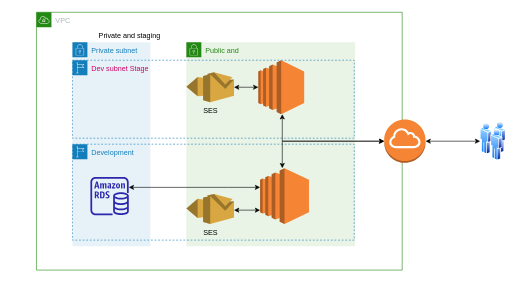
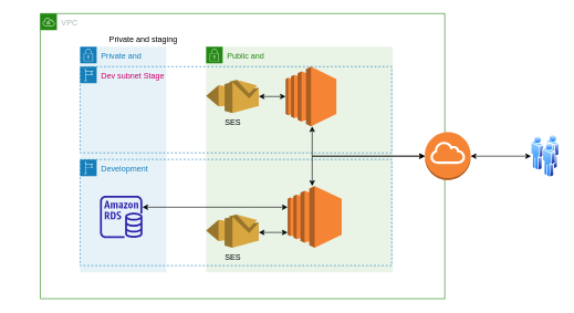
  <mxCell id="0" />
  <mxCell id="1" parent="0" />
  <mxCell id="2" value="VPC" style="points=[[0,0],[0.25,0],[0.5,0],[0.75,0],[1,0],[1,0.25],[1,0.5],[1,0.75],[1,1],[0.75,1],[0.5,1],[0.25,1],[0,1],[0,0.75],[0,0.5],[0,0.25]];outlineConnect=0;gradientColor=none;html=1;whiteSpace=wrap;fontSize=12;fontStyle=0;container=1;pointerEvents=0;collapsible=0;recursiveResize=0;shape=mxgraph.aws4.group;grIcon=mxgraph.aws4.group_vpc;strokeColor=#248814;fillColor=none;verticalAlign=top;align=left;spacingLeft=30;fontColor=#AAB7B8;dashed=0;" vertex="1" parent="1"><mxGeometry y="20" width="610" height="430" as="geometry" x="60" /></mxCell>
  <mxCell id="3" value="Public and" style="points=[[0,0],[0.25,0],[0.5,0],[0.75,0],[1,0],[1,0.25],[1,0.5],[1,0.75],[1,1],[0.75,1],[0.5,1],[0.25,1],[0,1],[0,0.75],[0,0.5],[0,0.25]];outlineConnect=0;gradientColor=none;html=1;whiteSpace=wrap;fontSize=12;fontStyle=0;container=1;pointerEvents=0;collapsible=0;recursiveResize=0;shape=mxgraph.aws4.group;grIcon=mxgraph.aws4.group_security_group;grStroke=0;strokeColor=#248814;fillColor=#E9F3E6;verticalAlign=top;align=left;spacingLeft=30;fontColor=#248814;dashed=0;" vertex="1" parent="2"><mxGeometry x="250" y="50" width="281.5" height="340" as="geometry" /></mxCell>
  <mxCell id="4" value="" style="outlineConnect=0;dashed=0;verticalLabelPosition=bottom;verticalAlign=top;align=center;html=1;shape=mxgraph.aws3.ec2;fillColor=#F58534;gradientColor=none;" vertex="1" parent="3"><mxGeometry x="123" y="210" width="81.5" height="93" as="geometry" /></mxCell>
  <mxCell id="5" value="" style="outlineConnect=0;dashed=0;verticalLabelPosition=bottom;verticalAlign=top;align=center;html=1;shape=mxgraph.aws3.ses;fillColor=#D9A741;gradientColor=none;" vertex="1" parent="3"><mxGeometry y="50" width="79.5" height="50" as="geometry" /></mxCell>
  <mxCell id="6" value="" style="outlineConnect=0;dashed=0;verticalLabelPosition=bottom;verticalAlign=top;align=center;html=1;shape=mxgraph.aws3.ec2;fillColor=#F58534;gradientColor=none;" vertex="1" parent="3"><mxGeometry x="120" y="30" width="76.5" height="90" as="geometry" /></mxCell>
  <mxCell id="7" value="" style="edgeStyle=orthogonalEdgeStyle;rounded=0;orthogonalLoop=1;jettySize=auto;html=1;endArrow=classic;endFill=1;startArrow=classic;startFill=1;" edge="1" parent="3" source="6" target="5"><mxGeometry relative="1" as="geometry"><Array as="points"><mxPoint x="100" y="75" /><mxPoint x="100" y="75" /></Array></mxGeometry></mxCell>
  <mxCell id="8" value="" style="edgeStyle=orthogonalEdgeStyle;rounded=0;orthogonalLoop=1;jettySize=auto;html=1;startArrow=classic;startFill=1;endArrow=classic;endFill=1;" edge="1" parent="3" source="9" target="4"><mxGeometry relative="1" as="geometry"><Array as="points"><mxPoint x="100" y="280" /><mxPoint x="100" y="280" /></Array></mxGeometry></mxCell>
  <mxCell id="9" value="" style="outlineConnect=0;dashed=0;verticalLabelPosition=bottom;verticalAlign=top;align=center;html=1;shape=mxgraph.aws3.ses;fillColor=#D9A741;gradientColor=none;" vertex="1" parent="3"><mxGeometry y="253" width="79.5" height="50" as="geometry" /></mxCell>
  <mxCell id="10" value="SES" style="text;html=1;align=center;verticalAlign=middle;resizable=0;points=[];autosize=1;strokeColor=none;fillColor=none;" vertex="1" parent="3"><mxGeometry x="14.75" y="303" width="50" height="30" as="geometry" /></mxCell>
  <mxCell id="11" value="SES" style="text;html=1;align=center;verticalAlign=middle;resizable=0;points=[];autosize=1;strokeColor=none;fillColor=none;" vertex="1" parent="3"><mxGeometry x="14.75" y="100" width="50" height="30" as="geometry" /></mxCell>
- <mxCell id="12" value="Private subnet" style="points=[[0,0],[0.25,0],[0.5,0],[0.75,0],[1,0],[1,0.25],[1,0.5],[1,0.75],[1,1],[0.75,1],[0.5,1],[0.25,1],[0,1],[0,0.75],[0,0.5],[0,0.25]];outlineConnect=0;gradientColor=none;html=1;whiteSpace=wrap;fontSize=12;fontStyle=0;container=1;pointerEvents=0;collapsible=0;recursiveResize=0;shape=mxgraph.aws4.group;grIcon=mxgraph.aws4.group_security_group;grStroke=0;strokeColor=#147EBA;fillColor=#E6F2F8;verticalAlign=top;align=left;spacingLeft=30;fontColor=#147EBA;dashed=0;" vertex="1" parent="2"><mxGeometry x="60" y="50" width="130" height="340" as="geometry" /></mxCell>
+ <mxCell id="12" value="Private and" style="points=[[0,0],[0.25,0],[0.5,0],[0.75,0],[1,0],[1,0.25],[1,0.5],[1,0.75],[1,1],[0.75,1],[0.5,1],[0.25,1],[0,1],[0,0.75],[0,0.5],[0,0.25]];outlineConnect=0;gradientColor=none;html=1;whiteSpace=wrap;fontSize=12;fontStyle=0;container=1;pointerEvents=0;collapsible=0;recursiveResize=0;shape=mxgraph.aws4.group;grIcon=mxgraph.aws4.group_security_group;grStroke=0;strokeColor=#147EBA;fillColor=#E6F2F8;verticalAlign=top;align=left;spacingLeft=30;fontColor=#147EBA;dashed=0;" vertex="1" parent="2"><mxGeometry x="60" y="50" width="130" height="340" as="geometry" /></mxCell>
  <mxCell id="13" value="" style="sketch=0;outlineConnect=0;fontColor=#232F3E;gradientColor=none;fillColor=#2E27AD;strokeColor=none;dashed=0;verticalLabelPosition=bottom;verticalAlign=top;align=center;html=1;fontSize=12;fontStyle=0;aspect=fixed;pointerEvents=1;shape=mxgraph.aws4.rds_instance;" vertex="1" parent="12"><mxGeometry x="30" y="224.5" width="64" height="64" as="geometry" /></mxCell>
  <mxCell id="14" value="" style="edgeStyle=orthogonalEdgeStyle;rounded=0;orthogonalLoop=1;jettySize=auto;html=1;startArrow=classic;startFill=1;endArrow=classic;endFill=1;" edge="1" parent="2" source="13" target="4"><mxGeometry relative="1" as="geometry"><mxPoint x="230" y="292" as="targetPoint" /><Array as="points"><mxPoint x="320" y="292" /><mxPoint x="320" y="292" /></Array></mxGeometry></mxCell>
  <mxCell id="15" value="Development" style="points=[[0,0],[0.25,0],[0.5,0],[0.75,0],[1,0],[1,0.25],[1,0.5],[1,0.75],[1,1],[0.75,1],[0.5,1],[0.25,1],[0,1],[0,0.75],[0,0.5],[0,0.25]];outlineConnect=0;gradientColor=none;html=1;whiteSpace=wrap;fontSize=12;fontStyle=0;container=1;pointerEvents=0;collapsible=0;recursiveResize=0;shape=mxgraph.aws4.group;grIcon=mxgraph.aws4.group_region;strokeColor=#147EBA;fillColor=none;verticalAlign=top;align=left;spacingLeft=30;fontColor=#147EBA;dashed=1;" vertex="1" parent="2"><mxGeometry x="60" y="220" width="470" height="160" as="geometry" /></mxCell>
  <mxCell id="16" value="&lt;font color=&quot;#cc0066&quot;&gt;Dev subnet Stage&lt;/font&gt;" style="points=[[0,0],[0.25,0],[0.5,0],[0.75,0],[1,0],[1,0.25],[1,0.5],[1,0.75],[1,1],[0.75,1],[0.5,1],[0.25,1],[0,1],[0,0.75],[0,0.5],[0,0.25]];outlineConnect=0;gradientColor=none;html=1;whiteSpace=wrap;fontSize=12;fontStyle=0;container=1;pointerEvents=0;collapsible=0;recursiveResize=0;shape=mxgraph.aws4.group;grIcon=mxgraph.aws4.group_region;strokeColor=#147EBA;fillColor=none;verticalAlign=top;align=left;spacingLeft=30;fontColor=#147EBA;dashed=1;" vertex="1" parent="2"><mxGeometry x="60" y="80" width="470" height="130" as="geometry" /></mxCell>
  <mxCell id="17" value="" style="edgeStyle=orthogonalEdgeStyle;rounded=0;orthogonalLoop=1;jettySize=auto;html=1;startArrow=classic;startFill=1;endArrow=classic;endFill=1;" edge="1" parent="1" source="18" target="21"><mxGeometry relative="1" as="geometry" /></mxCell>
  <mxCell id="18" value="" style="outlineConnect=0;dashed=0;verticalLabelPosition=bottom;verticalAlign=top;align=center;html=1;shape=mxgraph.aws3.internet_gateway;fillColor=#F58534;gradientColor=none;" vertex="1" parent="1"><mxGeometry x="640" y="199" width="69" height="72" as="geometry" /></mxCell>
  <mxCell id="19" value="" style="edgeStyle=orthogonalEdgeStyle;rounded=0;orthogonalLoop=1;jettySize=auto;html=1;startArrow=classic;startFill=1;endArrow=classic;endFill=1;" edge="1" parent="1" source="4" target="18"><mxGeometry relative="1" as="geometry"><mxPoint x="601.5" y="326.5" as="targetPoint" /><Array as="points"><mxPoint x="470" y="235" /></Array></mxGeometry></mxCell>
  <mxCell id="20" value="" style="edgeStyle=orthogonalEdgeStyle;rounded=0;orthogonalLoop=1;jettySize=auto;html=1;startArrow=classic;startFill=1;endArrow=classic;endFill=1;entryX=0;entryY=0.5;entryDx=0;entryDy=0;entryPerimeter=0;" edge="1" parent="1" source="6" target="18"><mxGeometry relative="1" as="geometry"><Array as="points"><mxPoint x="470" y="235" /></Array></mxGeometry></mxCell>
  <mxCell id="21" value="" style="aspect=fixed;perimeter=ellipsePerimeter;html=1;align=center;shadow=0;dashed=0;spacingTop=3;image;image=img/lib/active_directory/users.svg;" vertex="1" parent="1"><mxGeometry x="800" y="202.42" width="43" height="65.15" as="geometry" /></mxCell>
  <mxCell id="22" value="&lt;span style=&quot;white-space: pre;&quot;&gt;&#09;&lt;/span&gt;&lt;span style=&quot;white-space: pre;&quot;&gt;&#09;&lt;/span&gt;&lt;span style=&quot;white-space: pre;&quot;&gt;&#09;&lt;/span&gt;&lt;span style=&quot;white-space: pre;&quot;&gt;&#09;&lt;/span&gt;&amp;nbsp; Private and staging&amp;nbsp;" style="text;html=1;align=center;verticalAlign=middle;resizable=0;points=[];autosize=1;strokeColor=none;fillColor=none;" vertex="1" parent="1"><mxGeometry x="20" y="45" width="280" height="30" as="geometry" /></mxCell>
